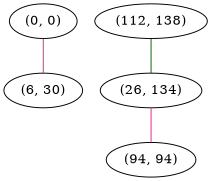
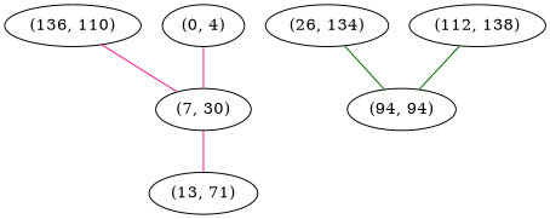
  graph {
    edge [color=deeppink weight=1]
-   "(6, 30)"
-   "(0, 0)"
+   "(136, 110)"
+   "(6, 30)" [label="(7, 30)"]
+   "(13, 71)"
+   "(0, 0)" [label="(0, 4)"]
    n5 [label="(26, 134)"]
    "(112, 138)"
    "(94, 94)"
+   "(136, 110)" -- "(6, 30)"
+   "(6, 30)" -- "(13, 71)"
    "(0, 0)" -- "(6, 30)" [weight=4]
-   n5 -- "(94, 94)"
-   "(112, 138)" -- n5 [color=darkgreen]
+   n5 -- "(94, 94)" [color=darkgreen]
+   "(112, 138)" -- "(94, 94)" [color=darkgreen]
  }
